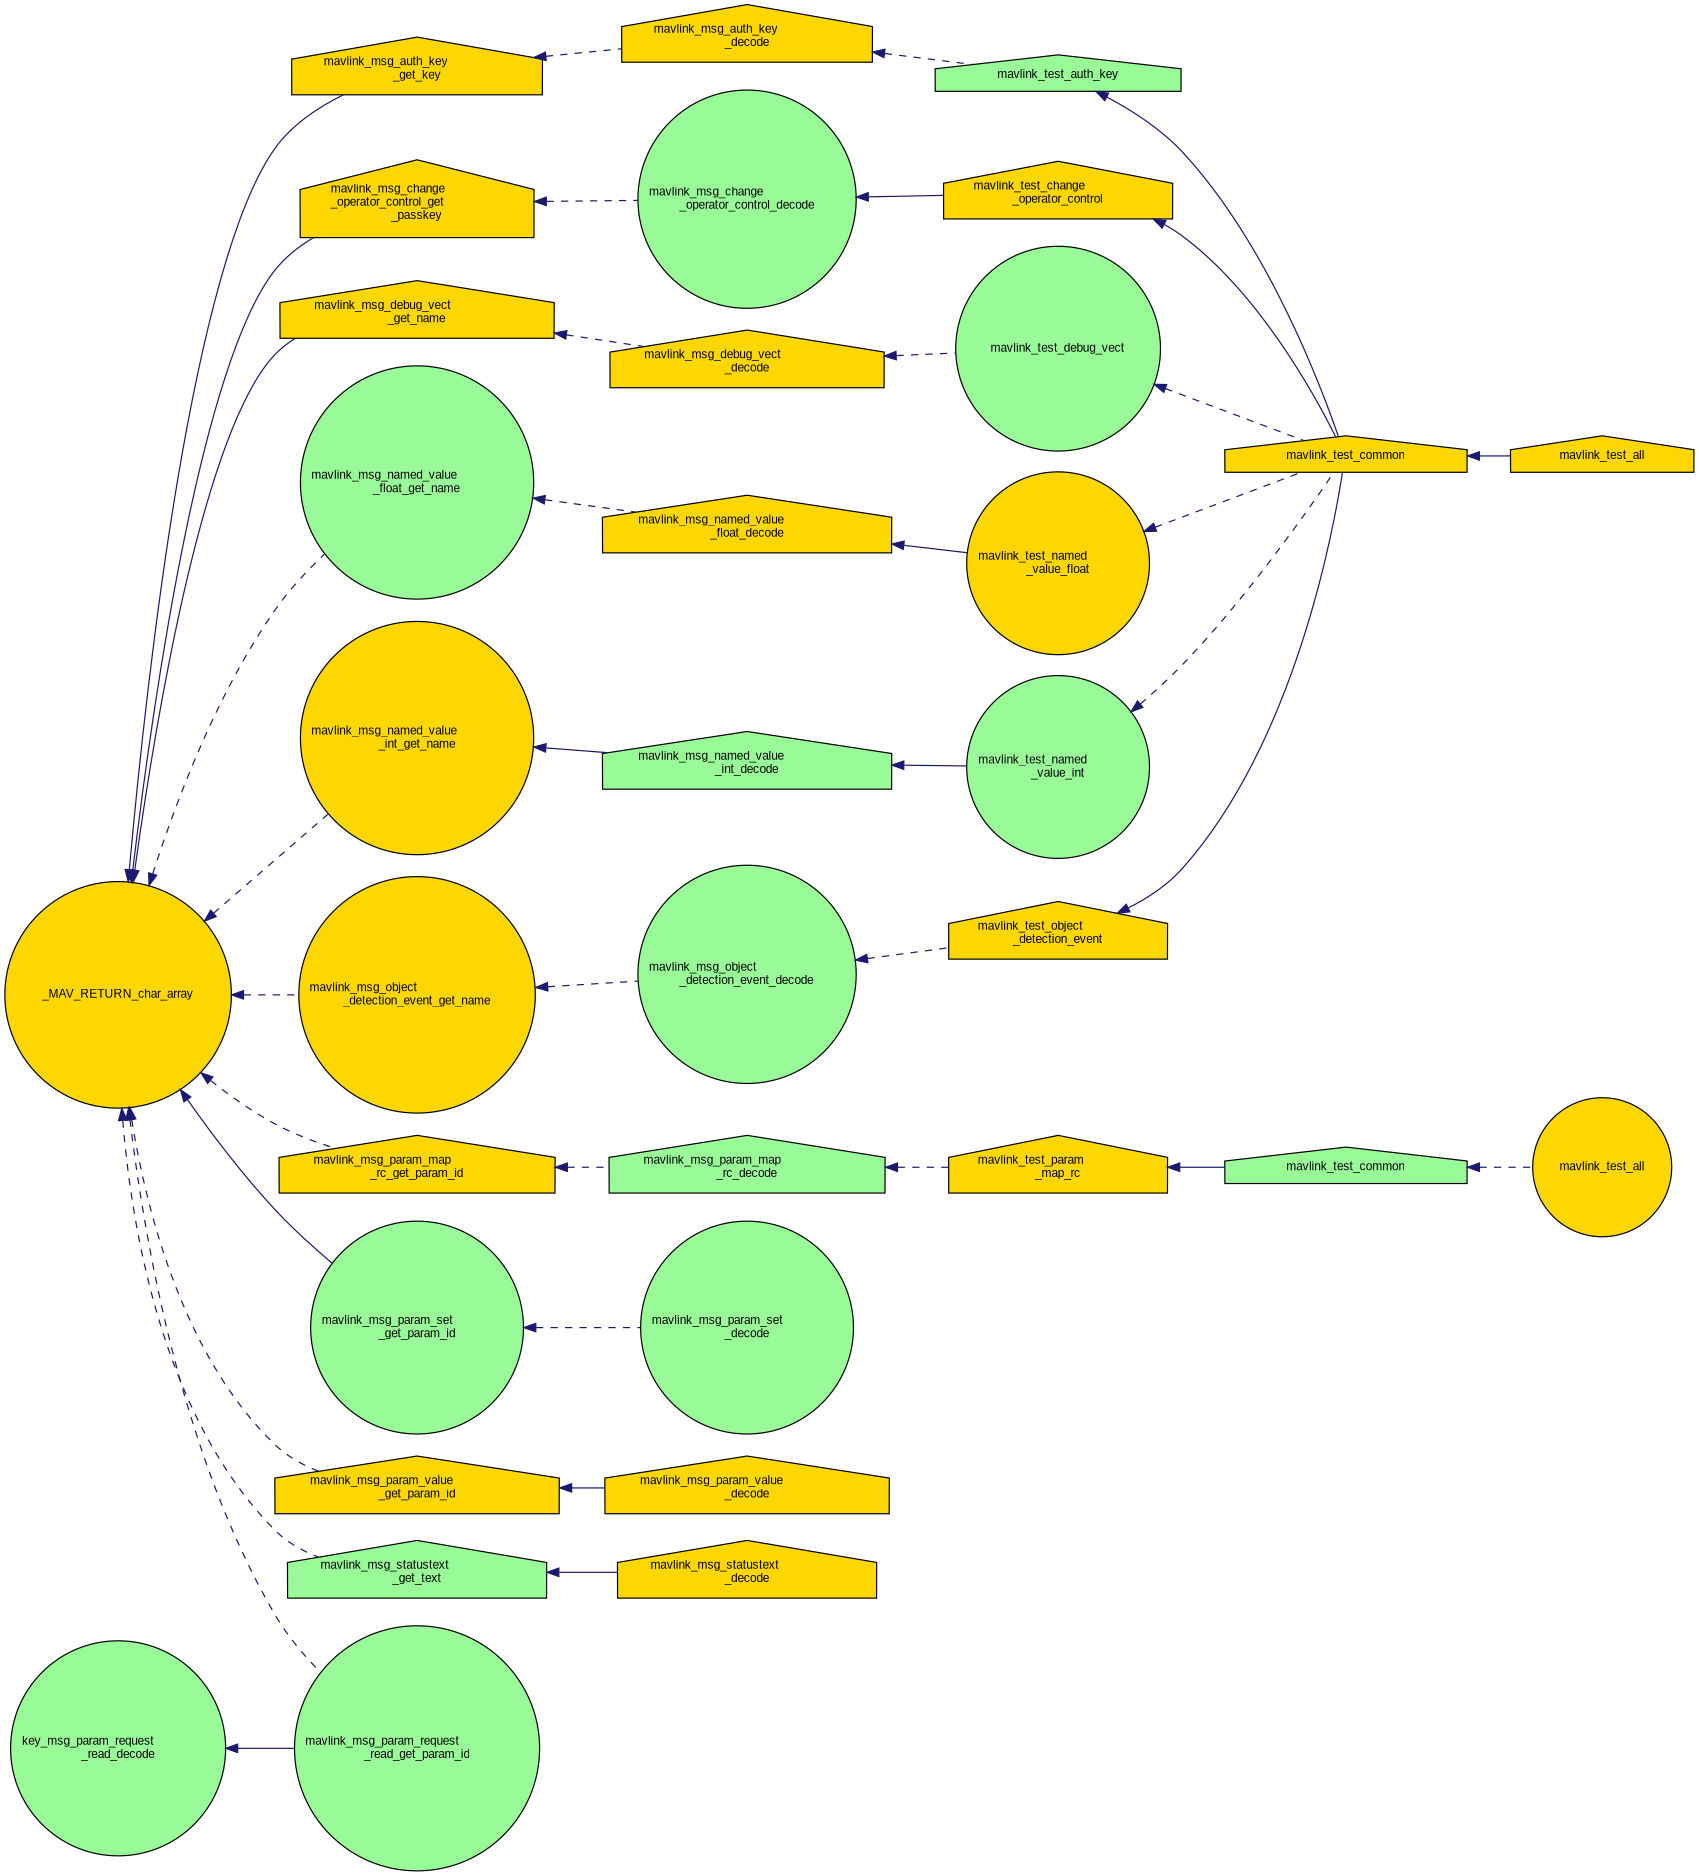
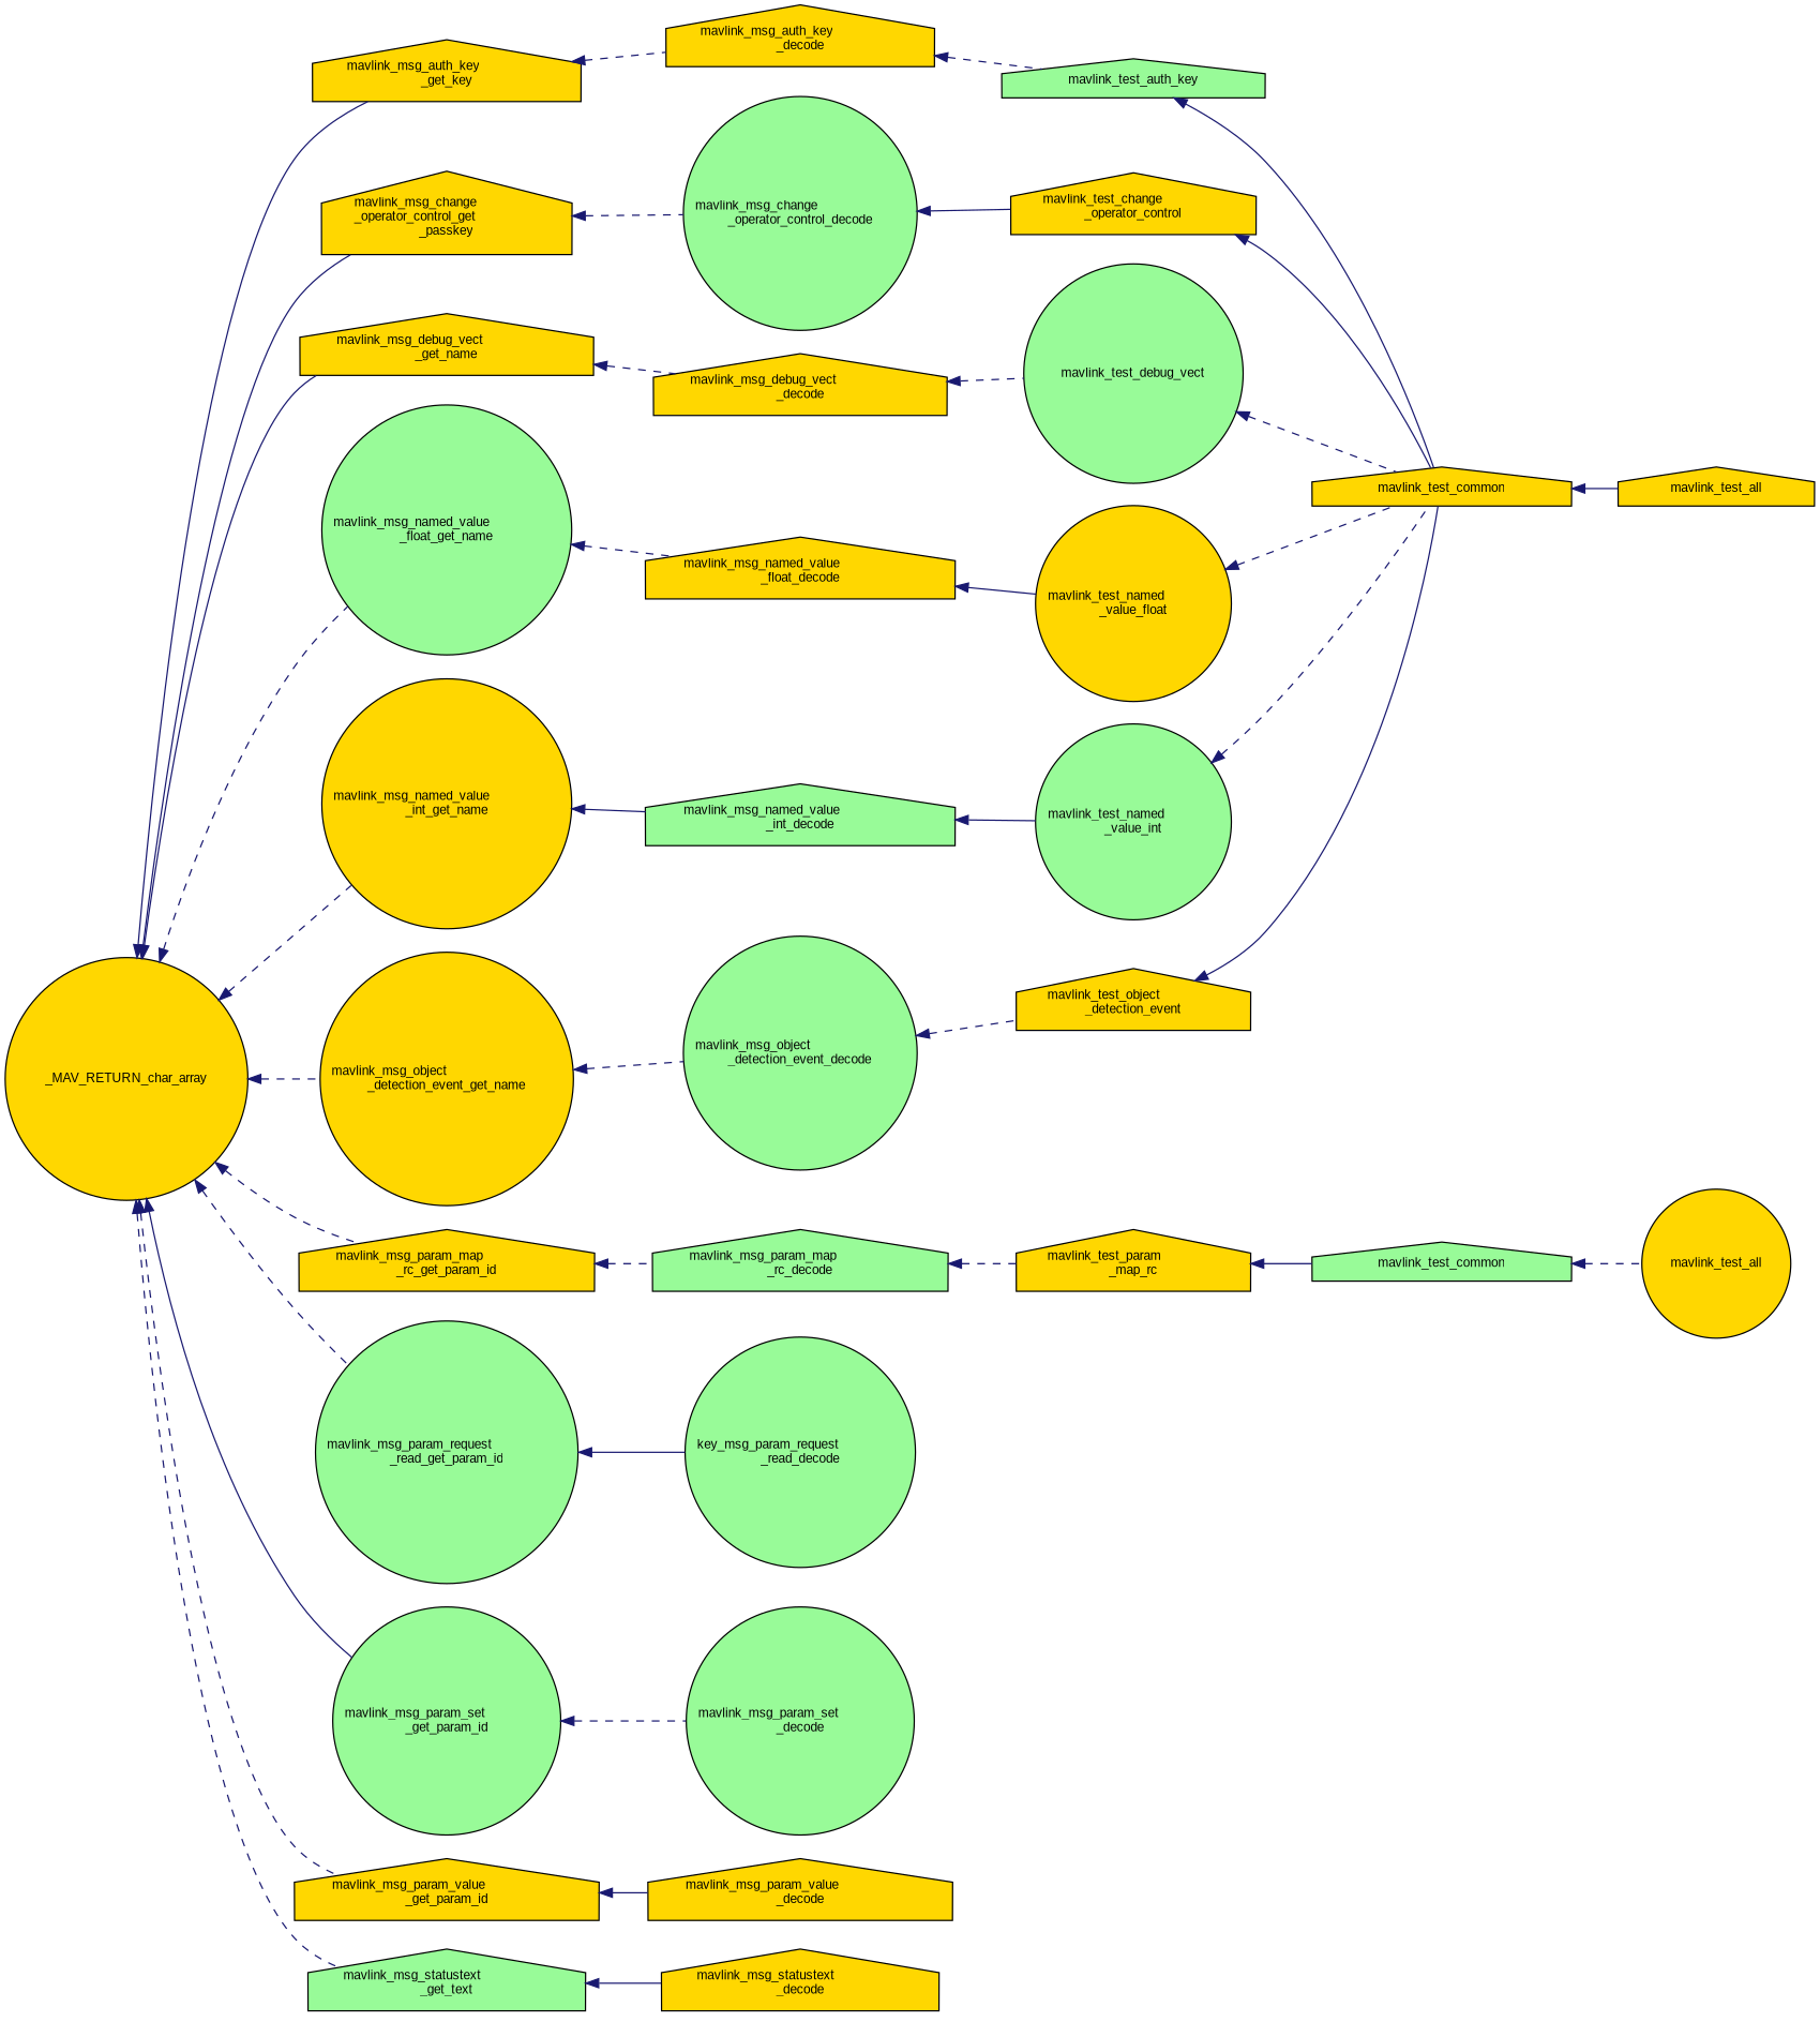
  digraph {
    fontname="Liberation Sans"
    rankdir=LR
    node [color=black fillcolor=gold fontname="Liberation Sans" fontsize=10 shape=house style=filled]
    edge [color=midnightblue dir=back fontname="Liberation Sans" fontsize=10 labelfontname=Helvetica labelfontsize=10 style=dashed]
    n1 [fontcolor=black height=0.2 label=_MAV_RETURN_char_array shape=circle width=0.4]
    n2 [height=0.2 label="mavlink_msg_auth_key\l_get_key" width=0.4]
    n3 [height=0.2 label="mavlink_msg_change\l_operator_control_get\l_passkey" width=0.4]
    n4 [height=0.2 label="mavlink_msg_debug_vect\l_get_name" width=0.4]
    n5 [fillcolor=palegreen height=0.2 label="mavlink_msg_named_value\l_float_get_name" shape=circle width=0.4]
    n6 [height=0.2 label="mavlink_msg_named_value\l_int_get_name" shape=circle width=0.4]
    n7 [height=0.2 label="mavlink_msg_object\l_detection_event_get_name" shape=circle width=0.4]
    n8 [height=0.2 label="mavlink_msg_param_map\l_rc_get_param_id" width=0.4]
    n9 [fillcolor=palegreen height=0.2 label="mavlink_msg_param_request\l_read_get_param_id" shape=circle width=0.4]
    n10 [fillcolor=palegreen height=0.2 label="mavlink_msg_param_set\l_get_param_id" shape=circle width=0.4]
    n11 [height=0.2 label="mavlink_msg_param_value\l_get_param_id" width=0.4]
    n12 [fillcolor=palegreen height=0.2 label="mavlink_msg_statustext\l_get_text" width=0.4]
    n13 [height=0.2 label="mavlink_msg_auth_key\l_decode" width=0.4]
    n14 [fillcolor=palegreen height=0.2 label="mavlink_msg_change\l_operator_control_decode" shape=circle width=0.4]
    n15 [height=0.2 label="mavlink_msg_debug_vect\l_decode" width=0.4]
    n16 [height=0.2 label="mavlink_msg_named_value\l_float_decode" width=0.4]
    n17 [fillcolor=palegreen height=0.2 label="mavlink_msg_named_value\l_int_decode" width=0.4]
    n18 [fillcolor=palegreen height=0.2 label="mavlink_msg_object\l_detection_event_decode" shape=circle width=0.4]
    n19 [fillcolor=palegreen height=0.2 label="mavlink_msg_param_map\l_rc_decode" width=0.4]
    n20 [fillcolor=palegreen height=0.2 label="key_msg_param_request\l_read_decode" shape=circle width=0.4]
    n21 [fillcolor=palegreen height=0.2 label="mavlink_msg_param_set\l_decode" shape=circle width=0.4]
    n22 [height=0.2 label="mavlink_msg_param_value\l_decode" width=0.4]
    n23 [height=0.2 label="mavlink_msg_statustext\l_decode" width=0.4]
    n24 [fillcolor=palegreen height=0.2 label=mavlink_test_auth_key width=0.4]
    n25 [height=0.2 label=mavlink_test_common width=0.4]
    n26 [height=0.2 label=mavlink_test_all width=0.4]
    n27 [height=0.2 label="mavlink_test_change\l_operator_control" width=0.4]
    n28 [fillcolor=palegreen height=0.2 label=mavlink_test_debug_vect shape=circle width=0.4]
    n29 [height=0.2 label="mavlink_test_named\l_value_float" shape=circle width=0.4]
    n30 [fillcolor=palegreen height=0.2 label="mavlink_test_named\l_value_int" shape=circle width=0.4]
    n31 [height=0.2 label="mavlink_test_object\l_detection_event" width=0.4]
    n32 [height=0.2 label="mavlink_test_param\l_map_rc" width=0.4]
    n33 [fillcolor=palegreen height=0.2 label=mavlink_test_common width=0.4]
    n34 [height=0.2 label=mavlink_test_all shape=circle width=0.4]
    n1 -> n2 [style=solid]
    n1 -> n3 [style=solid]
    n1 -> n4 [style=solid]
    n1 -> n5
    n1 -> n6
    n1 -> n7
    n1 -> n8
    n1 -> n9
    n1 -> n10 [style=solid]
    n1 -> n11
    n1 -> n12
    n2 -> n13
    n3 -> n14
    n4 -> n15
    n5 -> n16
    n6 -> n17 [style=solid]
    n7 -> n18
    n8 -> n19
-   n20 -> n9 [style=solid]
+   n9 -> n20 [style=solid]
    n10 -> n21
    n11 -> n22 [style=solid]
    n12 -> n23 [style=solid]
    n13 -> n24
    n14 -> n27 [style=solid]
    n15 -> n28
    n16 -> n29 [style=solid]
    n17 -> n30 [style=solid]
    n18 -> n31
    n19 -> n32
    n24 -> n25 [style=solid]
    n25 -> n26 [style=solid]
    n27 -> n25 [style=solid]
    n28 -> n25
    n29 -> n25
    n30 -> n25
    n31 -> n25 [style=solid]
    n32 -> n33 [style=solid]
    n33 -> n34
  }
